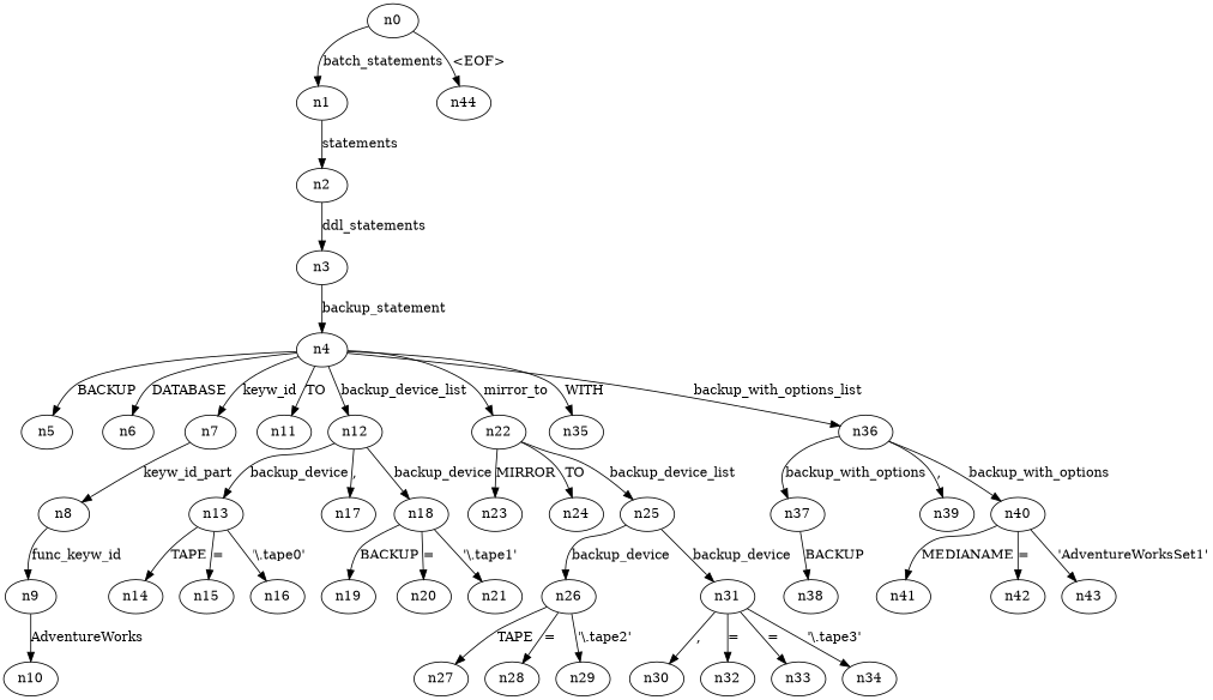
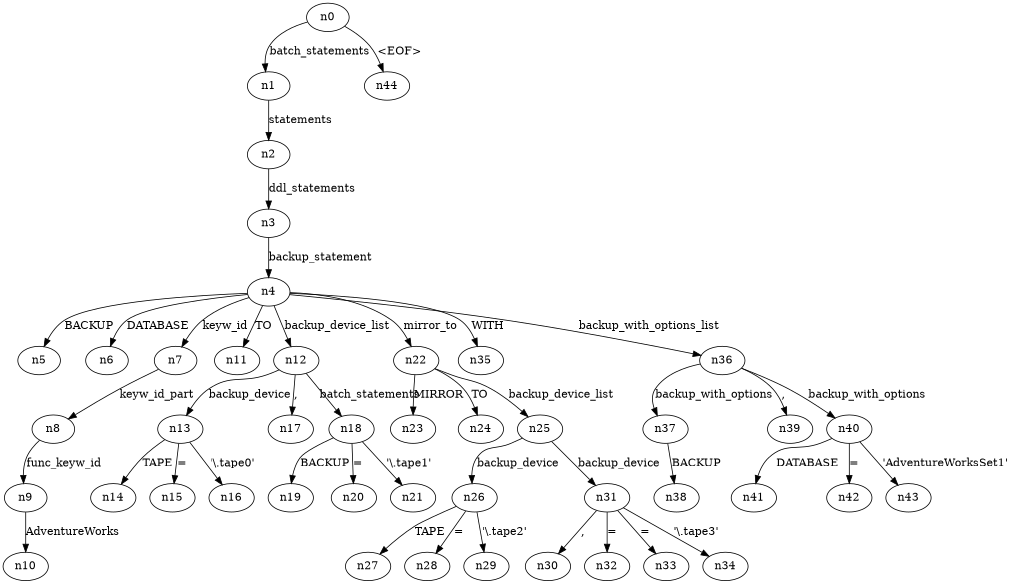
  digraph {
    n0
    n1
    n44
    n2
    n3
    n4
    n5
    n6
    n7
    n11
    n12
    n22
    n35
    n36
    n8
    n13
    n17
    n18
    n23
    n24
    n25
    n37
    n39
    n40
    n9
    n10
    n14
    n15
    n16
    n19
    n20
    n21
    n26
    n31
    n27
    n28
    n29
    n30
    n32
    n33
    n34
    n38
    n41
    n42
    n43
    n0 -> n1 [label=batch_statements]
    n0 -> n44 [label="<EOF>"]
    n1 -> n2 [label=statements]
    n2 -> n3 [label=ddl_statements]
    n3 -> n4 [label=backup_statement]
    n4 -> n5 [label=BACKUP]
    n4 -> n6 [label=DATABASE]
    n4 -> n7 [label=keyw_id]
    n4 -> n11 [label=TO]
    n4 -> n12 [label=backup_device_list]
    n4 -> n22 [label=mirror_to]
    n4 -> n35 [label=WITH]
    n4 -> n36 [label=backup_with_options_list]
    n7 -> n8 [label=keyw_id_part]
    n12 -> n13 [label=backup_device]
    n12 -> n17 [label=","]
-   n12 -> n18 [label=backup_device]
+   n12 -> n18 [label=batch_statements]
    n22 -> n23 [label=MIRROR]
    n22 -> n24 [label=TO]
    n22 -> n25 [label=backup_device_list]
    n36 -> n37 [label=backup_with_options]
    n36 -> n39 [label=","]
    n36 -> n40 [label=backup_with_options]
    n8 -> n9 [label=func_keyw_id]
    n13 -> n14 [label=TAPE]
    n13 -> n15 [label="="]
    n13 -> n16 [label="'\\.\tape0'"]
    n18 -> n19 [label=BACKUP]
    n18 -> n20 [label="="]
    n18 -> n21 [label="'\\.\tape1'"]
    n25 -> n26 [label=backup_device]
    n25 -> n31 [label=backup_device]
    n37 -> n38 [label=BACKUP]
-   n40 -> n41 [label=MEDIANAME]
+   n40 -> n41 [label=DATABASE]
    n40 -> n42 [label="="]
    n40 -> n43 [label="'AdventureWorksSet1'"]
    n9 -> n10 [label=AdventureWorks]
    n26 -> n27 [label=TAPE]
    n26 -> n28 [label="="]
    n26 -> n29 [label="'\\.\tape2'"]
    n31 -> n30 [label=","]
    n31 -> n32 [label="="]
    n31 -> n33 [label="="]
    n31 -> n34 [label="'\\.\tape3'"]
  }
